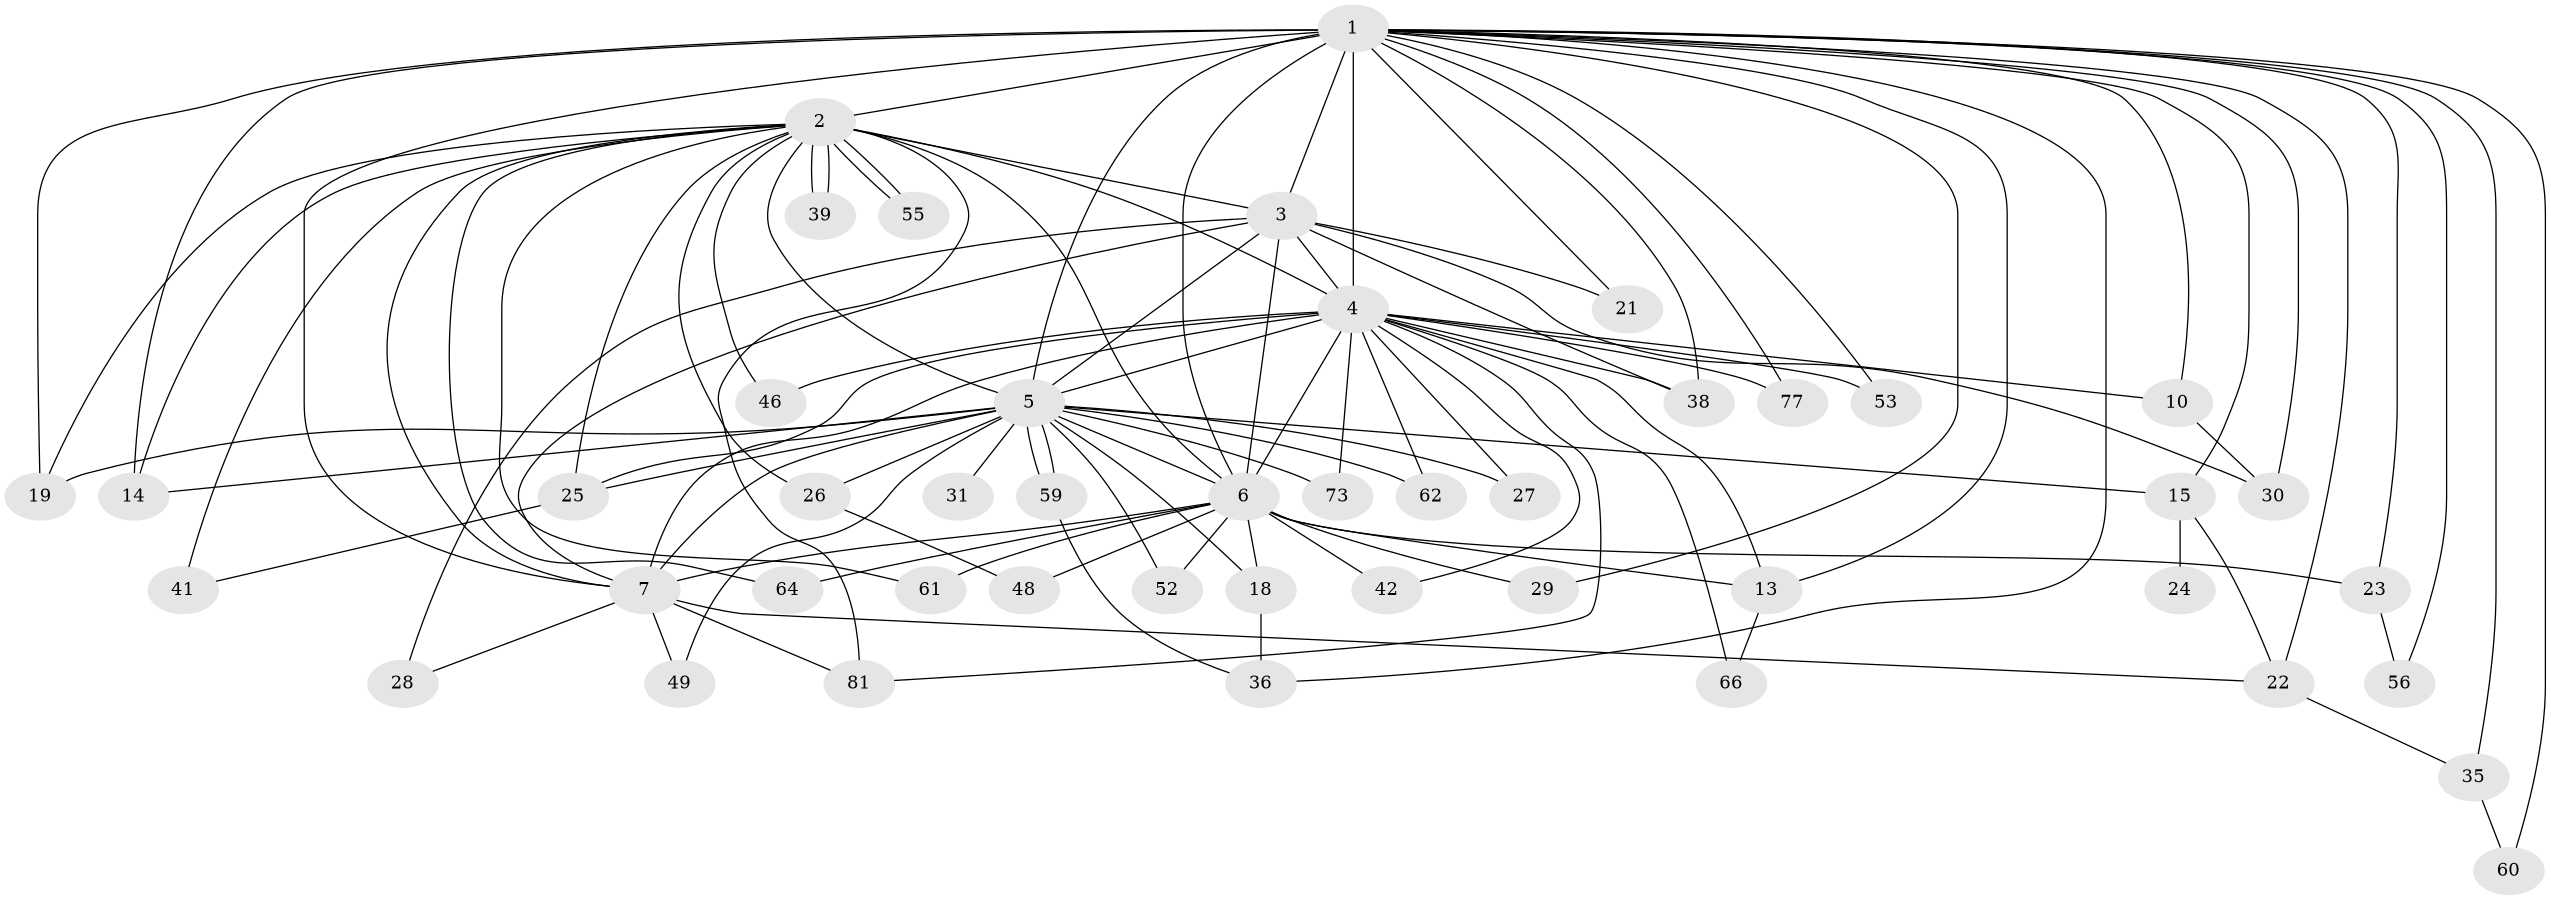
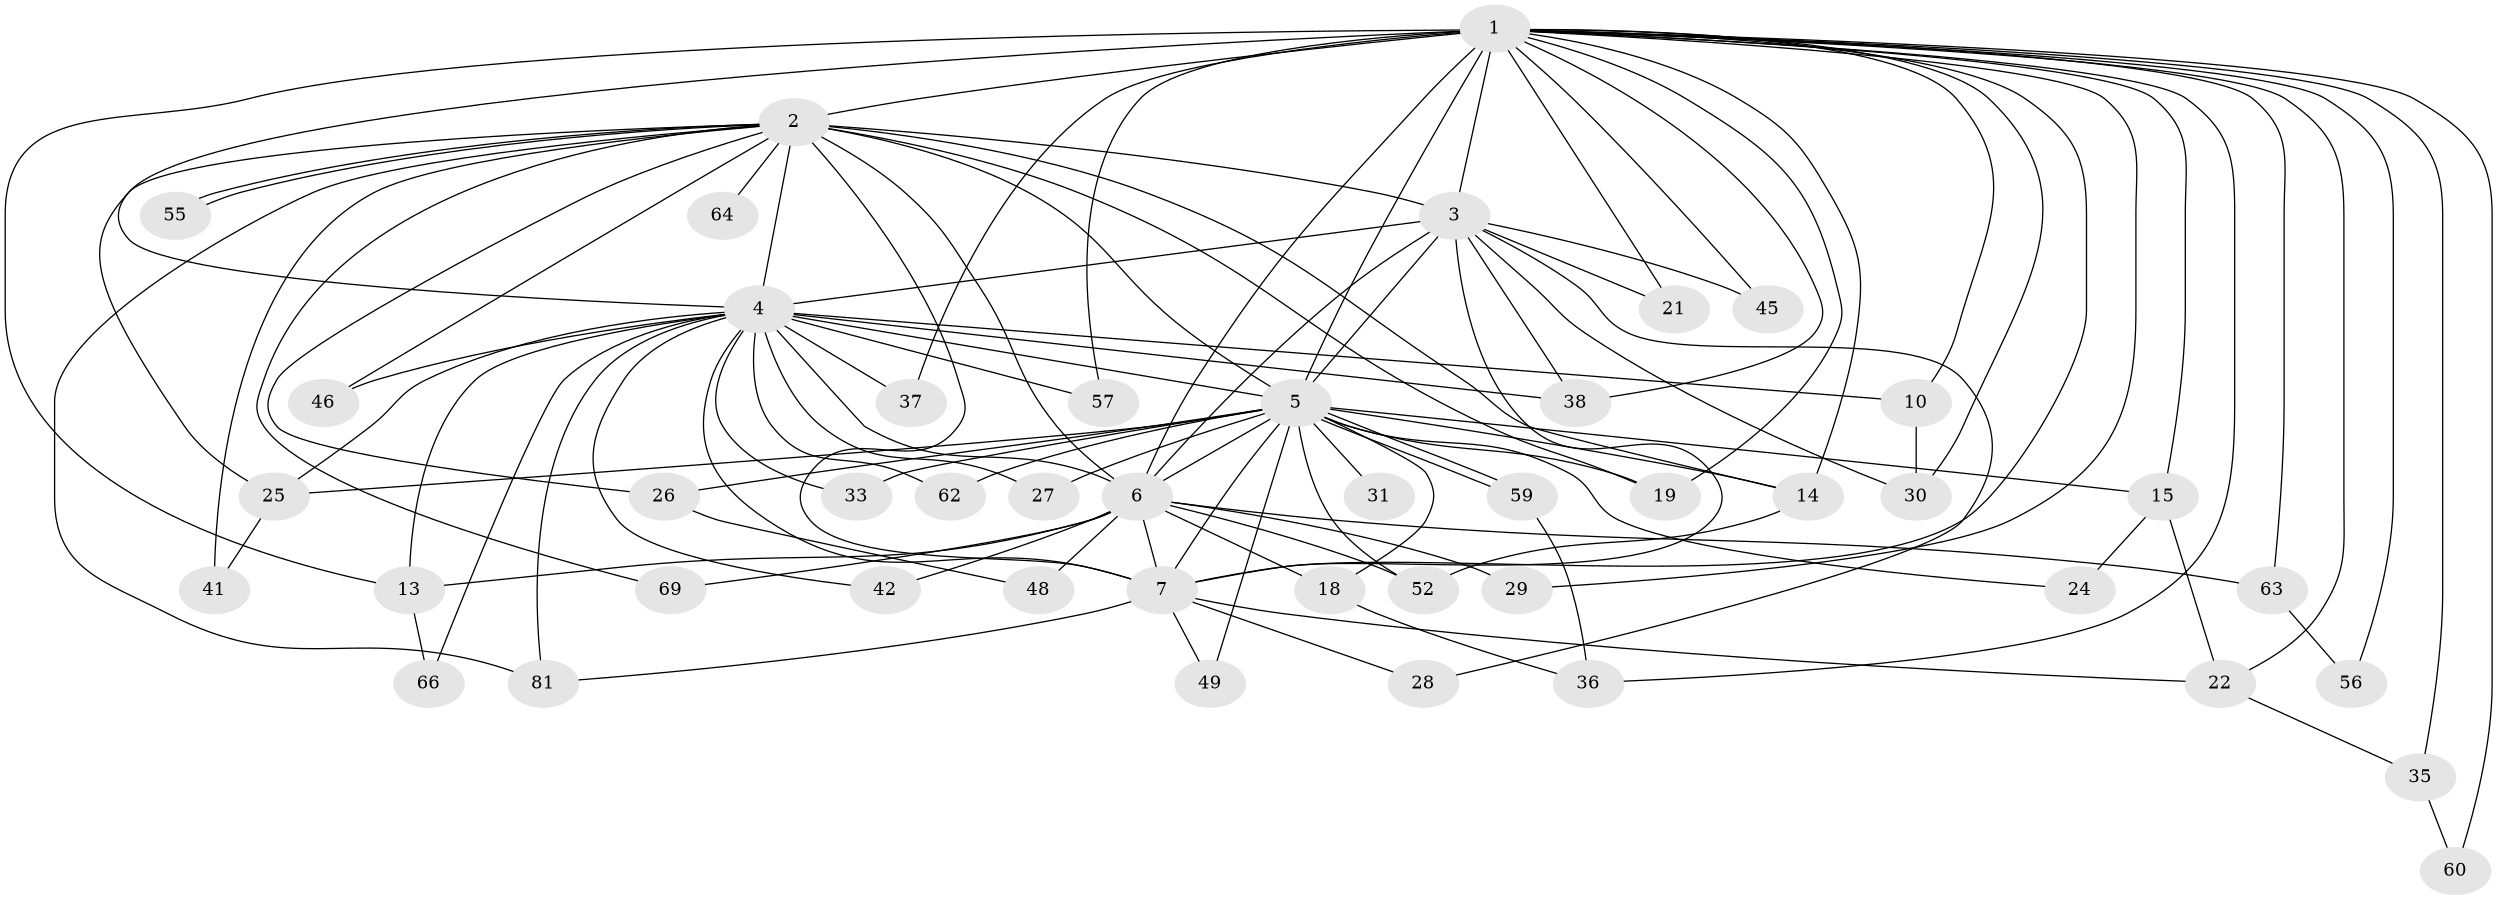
  graph {
    node [color=gray90 style=filled]
    1 [super="+8"]
    2 [super="+40"]
    3 [super="+65"]
    4 [super="+9"]
    5 [super="+12"]
    6 [super="+10"]
    7 [super="+63"]
    13 [super="+43"]
    14 [super="+47"]
    15
    19 [super="+50"]
    n12 [label=10]
    21
    22 [super="+54"]
-   23
+   23 [label=63]
    29
    30 [super="+44"]
    35
    36 [super="+51"]
-   37 [label=77]
+   37
    38 [super="+53"]
+   45
    56
-   57 [label=53]
+   57
    60
    n26 [label=81 super="+16"]
    25 [super="+34"]
    26
-   39
    41
    46
    55
-   61
+   61 [label=69]
    64
    28
    27
-   33 [label=73]
+   33
    42
    62
    66
    18
    24
    31
    49
    52 [super="+58"]
    59
    48
    1 -- 2 [weight=2]
    1 -- 3 [weight=2]
    1 -- 4 [weight=4]
    1 -- 5 [weight=2]
    1 -- 6 [weight=4]
    1 -- 7 [weight=2]
    1 -- 13
    1 -- 14
    1 -- 15
    1 -- 19
    1 -- n12
    1 -- 21
    1 -- 22
    1 -- 23
    1 -- 29
    1 -- 30
    1 -- 35
    1 -- 36
    1 -- 37
    1 -- 38
+   1 -- 45
    1 -- 56
    1 -- 57
    1 -- 60
    2 -- 3 [weight=2]
    2 -- 4 [weight=2]
    2 -- 5 [weight=2]
    2 -- 6 [weight=2]
    2 -- 7
    2 -- 14
    2 -- 19
    2 -- n26
    2 -- 25 [weight=2]
    2 -- 26
-   2 -- 39
-   2 -- 39
    2 -- 41
    2 -- 46
    2 -- 55
    2 -- 55
    2 -- 61
    2 -- 64
    3 -- 4 [weight=2]
    3 -- 5
    3 -- 6 [weight=2]
    3 -- 7
    3 -- 21
    3 -- 30
    3 -- 38
+   3 -- 45
    3 -- 28
    4 -- 5 [weight=2]
    4 -- 6 [weight=4]
    4 -- 7 [weight=3]
    4 -- 13
    4 -- n12
    4 -- 37
    4 -- 38
    4 -- 57
    4 -- n26
    4 -- 25
    4 -- 46
    4 -- 27
    4 -- 33
    4 -- 42
    4 -- 62
    4 -- 66
    5 -- 6 [weight=2]
    5 -- 7
    5 -- 14
    5 -- 15
    5 -- 19
    5 -- 25
    5 -- 26
    5 -- 27
    5 -- 33
    5 -- 62
    5 -- 18
+   5 -- 24
    5 -- 31
    5 -- 49
    5 -- 52
    5 -- 59
    5 -- 59
    6 -- 7 [weight=2]
    6 -- 13
    6 -- 23
    6 -- 29
    6 -- 61
-   6 -- 64
    6 -- 42
    6 -- 18
    6 -- 52
    6 -- 48
    7 -- 22
    7 -- n26
    7 -- 28
    7 -- 49
    13 -- 66
+   14 -- 52
    15 -- 22
    15 -- 24
    n12 -- 30
    22 -- 35
    23 -- 56
    35 -- 60
    25 -- 41
    26 -- 48
    18 -- 36
    59 -- 36
  }
